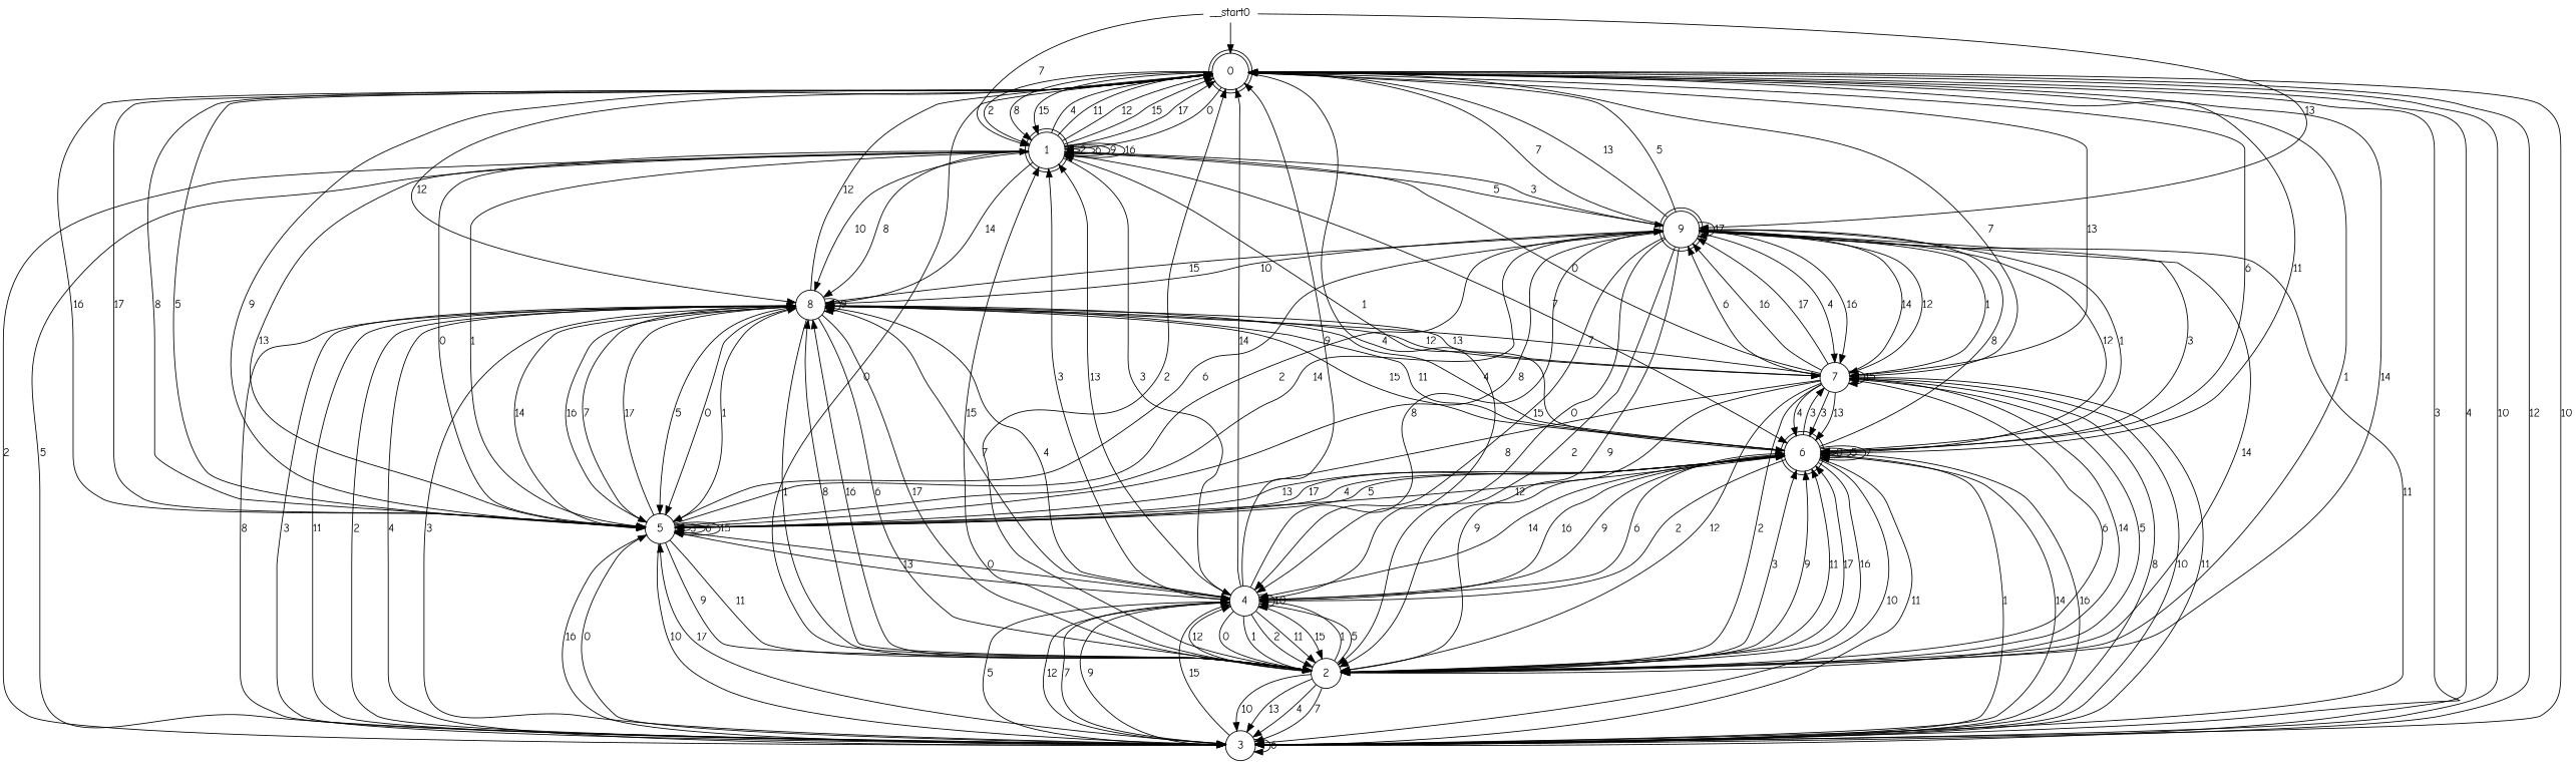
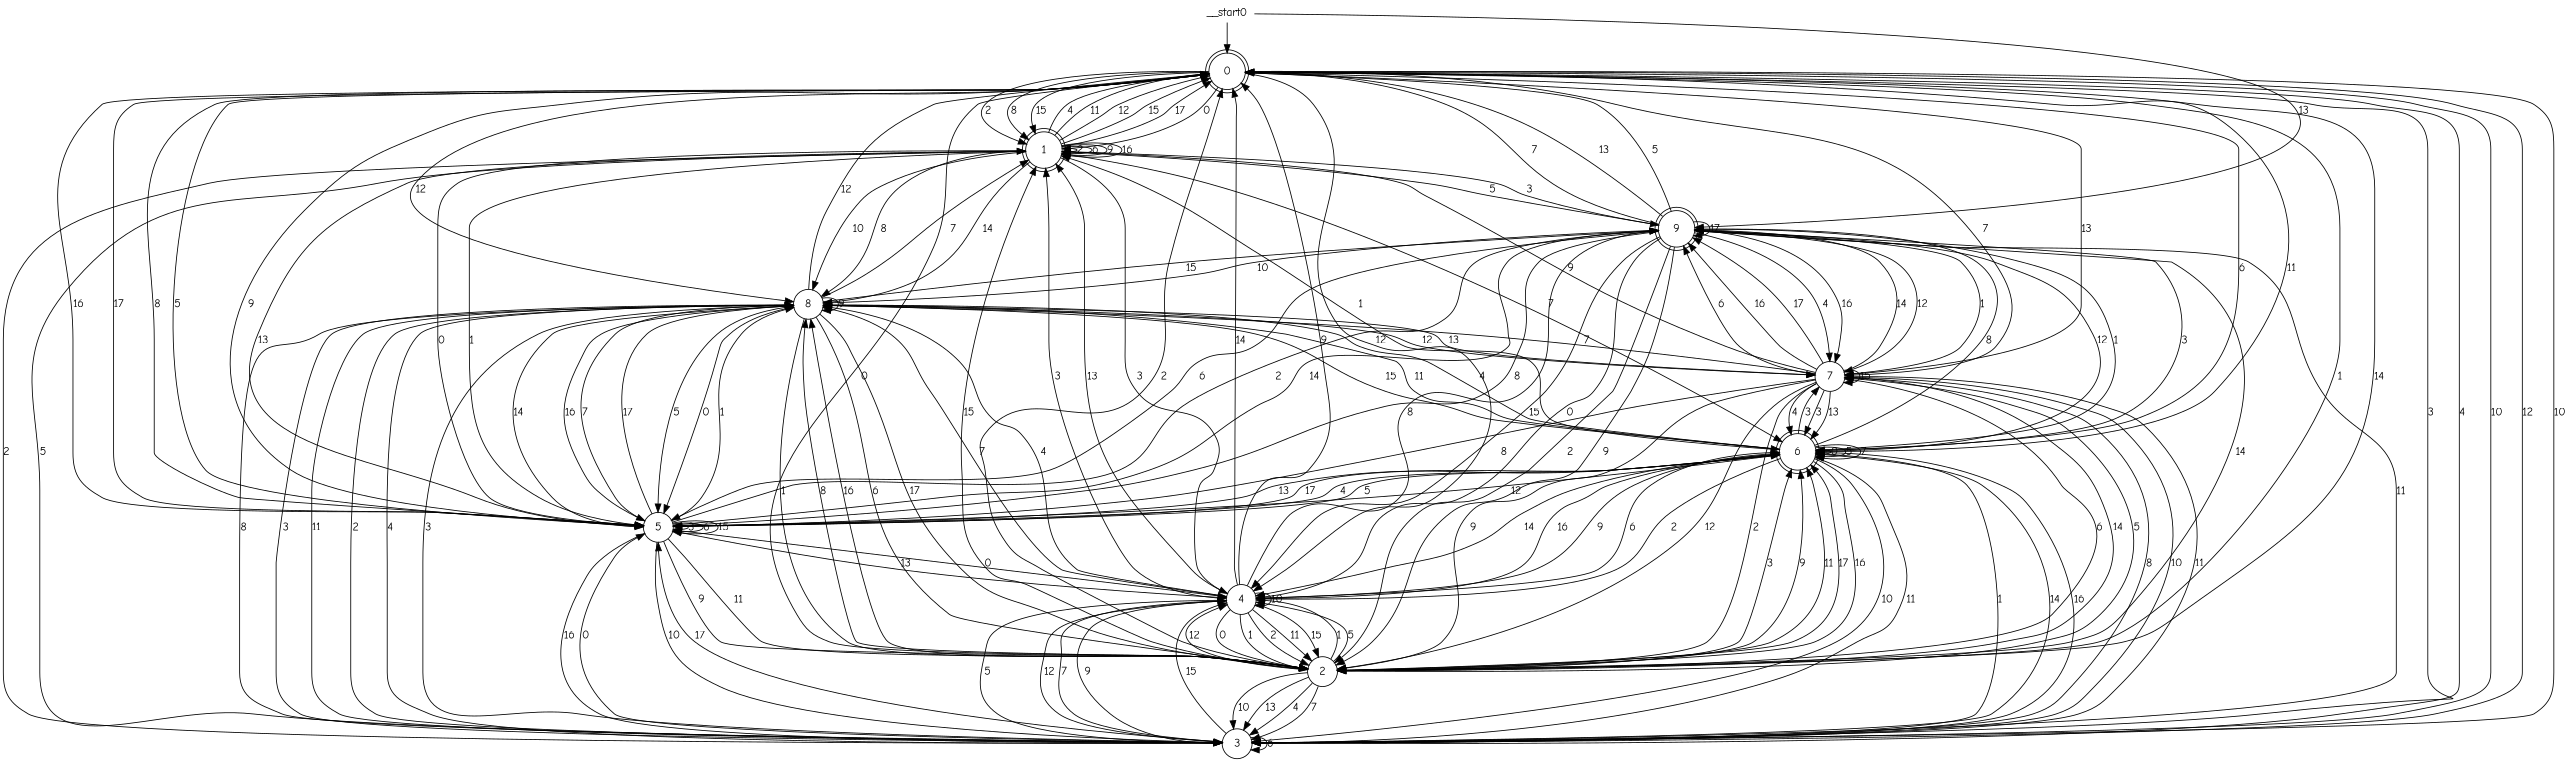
  digraph {
    fontname="Comic Neue"
    node [fontname="Comic Neue" shape=circle]
    edge [fontname="Comic Neue"]
    n1 [label=0 shape=doublecircle]
    n2 [label=1 shape=doublecircle]
    n3 [label=2]
    n4 [label=3]
    n5 [label=4]
    n6 [label=5]
    n7 [label=6 shape=doublecircle]
    n8 [label=7]
    n9 [label=8]
    n10 [label=9 shape=doublecircle]
    __start0 [height=0 shape=none width=0]
    n1 -> n2 [label=0]
    n1 -> n2 [label=2]
    n1 -> n2 [label=8]
    n1 -> n2 [label=15]
    n1 -> n3 [label=1]
    n1 -> n3 [label=14]
    n1 -> n4 [label=3]
    n1 -> n4 [label=10]
-   n1 -> n5 [label=4]
+   n1 -> n5 [label=12]
    n1 -> n6 [label=5]
    n1 -> n6 [label=9]
    n1 -> n6 [label=16]
    n1 -> n6 [label=17]
    n1 -> n7 [label=6]
    n1 -> n7 [label=11]
    n1 -> n8 [label=7]
    n1 -> n8 [label=13]
    n1 -> n9 [label=12]
    n2 -> n1 [label=4]
    n2 -> n1 [label=11]
    n2 -> n1 [label=12]
    n2 -> n1 [label=15]
    n2 -> n1 [label=17]
    n2 -> n2 [label=2]
    n2 -> n2 [label=6]
    n2 -> n2 [label=9]
    n2 -> n2 [label=16]
    n2 -> n5 [label=3]
    n2 -> n6 [label=0]
    n2 -> n6 [label=1]
    n2 -> n6 [label=13]
    n2 -> n7 [label=7]
    n2 -> n9 [label=8]
    n2 -> n9 [label=10]
    n2 -> n9 [label=14]
    n2 -> n10 [label=5]
    n3 -> n1 [label=0]
    n3 -> n1 [label=2]
    n3 -> n2 [label=15]
    n3 -> n4 [label=4]
    n3 -> n4 [label=7]
    n3 -> n4 [label=10]
    n3 -> n4 [label=13]
    n3 -> n5 [label=1]
    n3 -> n5 [label=5]
    n3 -> n5 [label=12]
    n3 -> n7 [label=3]
    n3 -> n7 [label=9]
    n3 -> n7 [label=11]
    n3 -> n7 [label=17]
    n3 -> n8 [label=6]
    n3 -> n8 [label=14]
    n3 -> n9 [label=8]
    n3 -> n9 [label=16]
    n4 -> n1 [label=4]
    n4 -> n1 [label=10]
    n4 -> n1 [label=12]
    n4 -> n2 [label=2]
    n4 -> n2 [label=5]
    n4 -> n4 [label=6]
    n4 -> n5 [label=7]
    n4 -> n5 [label=9]
    n4 -> n5 [label=15]
    n4 -> n6 [label=0]
    n4 -> n6 [label=17]
    n4 -> n7 [label=1]
    n4 -> n7 [label=14]
    n4 -> n7 [label=16]
    n4 -> n8 [label=8]
    n4 -> n9 [label=3]
    n4 -> n9 [label=11]
    n5 -> n1 [label=9]
    n5 -> n1 [label=14]
    n5 -> n2 [label=3]
    n5 -> n2 [label=13]
    n5 -> n3 [label=0]
    n5 -> n3 [label=1]
    n5 -> n3 [label=2]
    n5 -> n3 [label=11]
    n5 -> n3 [label=15]
    n5 -> n4 [label=5]
    n5 -> n4 [label=12]
    n5 -> n5 [label=10]
    n5 -> n7 [label=6]
    n5 -> n7 [label=16]
    n5 -> n9 [label=4]
    n5 -> n9 [label=7]
    n5 -> n10 [label=8]
    n6 -> n1 [label=8]
    n6 -> n3 [label=9]
    n6 -> n3 [label=11]
    n6 -> n4 [label=10]
    n6 -> n4 [label=16]
    n6 -> n5 [label=0]
    n6 -> n5 [label=13]
    n6 -> n6 [label=3]
    n6 -> n6 [label=6]
    n6 -> n6 [label=15]
    n6 -> n7 [label=4]
    n6 -> n7 [label=5]
    n6 -> n7 [label=12]
    n6 -> n9 [label=1]
    n6 -> n9 [label=7]
    n6 -> n9 [label=17]
    n6 -> n10 [label=2]
    n6 -> n10 [label=14]
    n7 -> n2 [label=1]
    n7 -> n3 [label=16]
    n7 -> n4 [label=10]
    n7 -> n4 [label=11]
    n7 -> n5 [label=2]
    n7 -> n5 [label=9]
    n7 -> n5 [label=14]
    n7 -> n6 [label=13]
    n7 -> n6 [label=17]
    n7 -> n7 [label=0]
    n7 -> n7 [label=5]
    n7 -> n7 [label=7]
    n7 -> n8 [label=3]
    n7 -> n9 [label=4]
    n7 -> n9 [label=15]
    n7 -> n10 [label=3]
    n7 -> n10 [label=8]
    n7 -> n10 [label=12]
-   n8 -> n2 [label=0]
+   n8 -> n2 [label=9]
    n8 -> n3 [label=2]
    n8 -> n3 [label=5]
    n8 -> n3 [label=9]
    n8 -> n3 [label=12]
    n8 -> n4 [label=10]
    n8 -> n4 [label=11]
    n8 -> n6 [label=8]
    n8 -> n7 [label=3]
    n8 -> n7 [label=4]
    n8 -> n7 [label=13]
    n8 -> n8 [label=15]
    n8 -> n9 [label=7]
    n8 -> n10 [label=1]
    n8 -> n10 [label=6]
    n8 -> n10 [label=14]
    n8 -> n10 [label=16]
    n8 -> n10 [label=17]
    n9 -> n1 [label=12]
-   __start0 -> n2 [label=7]
+   n9 -> n2 [label=7]
    n9 -> n3 [label=1]
    n9 -> n3 [label=6]
    n9 -> n3 [label=17]
    n9 -> n4 [label=2]
    n9 -> n4 [label=3]
    n9 -> n4 [label=4]
    n9 -> n4 [label=8]
    n9 -> n6 [label=0]
    n9 -> n6 [label=5]
    n9 -> n6 [label=14]
    n9 -> n6 [label=16]
    n9 -> n7 [label=11]
    n9 -> n8 [label=12]
    n9 -> n8 [label=13]
    n9 -> n9 [label=9]
    n9 -> n10 [label=15]
    n10 -> n1 [label=5]
    n10 -> n1 [label=7]
    n10 -> n1 [label=13]
    n10 -> n2 [label=3]
    n10 -> n3 [label=2]
    n10 -> n3 [label=9]
    n10 -> n3 [label=14]
    n10 -> n4 [label=11]
    n10 -> n5 [label=0]
    n10 -> n5 [label=15]
    n10 -> n6 [label=6]
    n10 -> n6 [label=8]
    n10 -> n7 [label=1]
    n10 -> n8 [label=4]
    n10 -> n8 [label=12]
    n10 -> n8 [label=16]
    n10 -> n9 [label=10]
    n10 -> n10 [label=17]
    __start0 -> n1
    __start0 -> n10 [label=13]
  }
